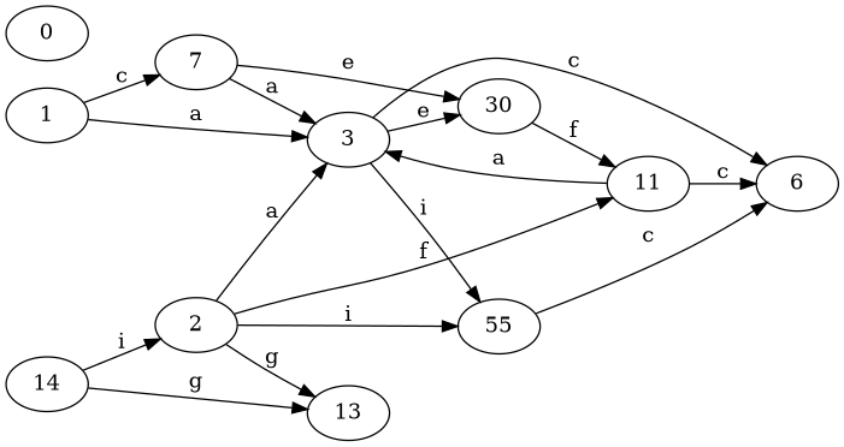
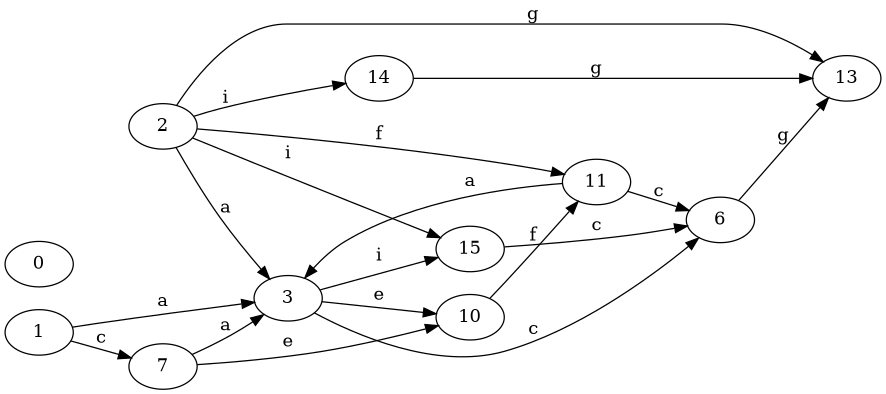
  strict digraph {
    rankdir=LR
    2
    3
    11
    13
    14
-   15 [label=55]
+   15
    6
-   10 [label=30]
+   10
    0
    7
    1
    2 -> 3 [label=a]
    2 -> 11 [label=f]
    2 -> 13 [label=g]
-   14 -> 2 [label=i]
+   2 -> 14 [label=i]
    2 -> 15 [label=i]
    3 -> 15 [label=i]
    3 -> 6 [label=c]
    3 -> 10 [label=e]
    11 -> 3 [label=a]
    11 -> 6 [label=c]
    14 -> 13 [label=g]
    15 -> 6 [label=c]
+   6 -> 13 [label=g]
    10 -> 11 [label=f]
    7 -> 3 [label=a]
    7 -> 10 [label=e]
    1 -> 3 [label=a]
    1 -> 7 [label=c]
  }
